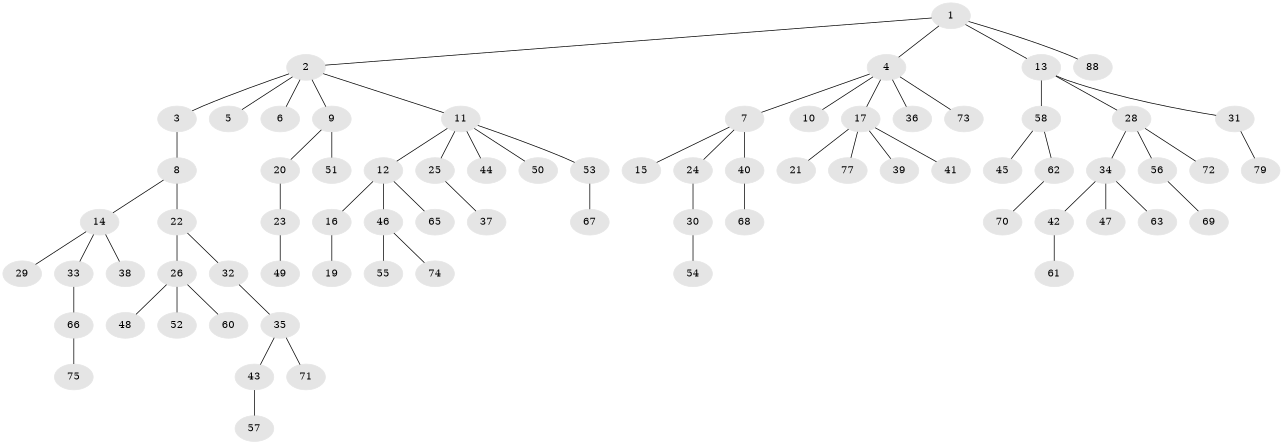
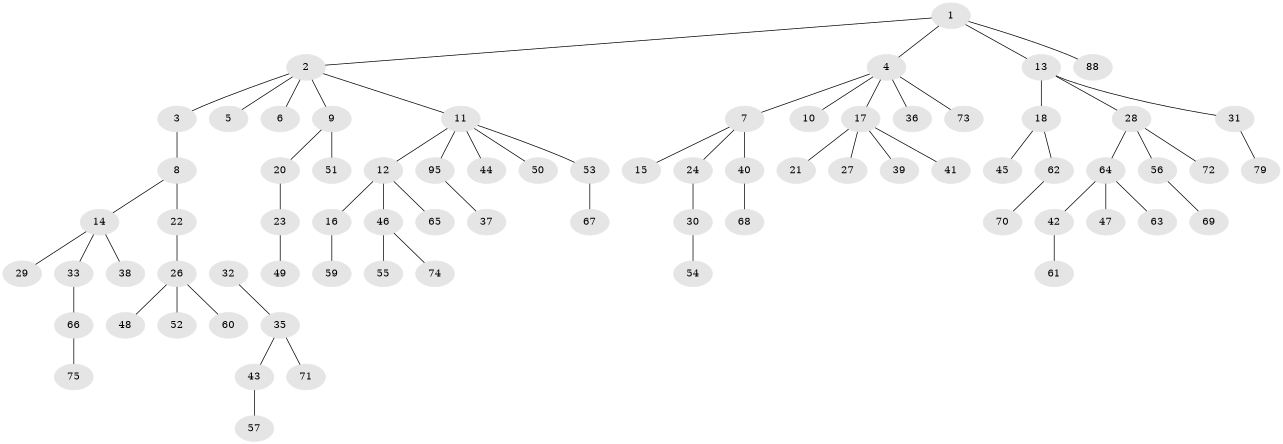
  graph {
    node [color=gray90 style=filled]
    edge [weight=1.0]
    1
    2
    4
    13
    n5 [label=88]
    3
    5
    6
    9
    11
    7
    10
    17
    36
    73
-   18 [label=58]
+   18
    28
    31
    8
    20
    51
    12
-   25
+   25 [label=95]
    44
    50
    53
    14
    22
    15
    24
    40
    21
-   27 [label=77]
+   27
    39
    41
    30
    68
    29
    33
    38
    26
    32
    23
    16
    46
    65
    37
    67
-   19
+   19 [label=59]
    55
    74
    45
    62
-   34
+   34 [label=64]
    56
    72
    n57 [label=79]
    66
    70
    49
    48
    52
    60
    35
    54
    42
    47
    63
    61
    69
    43
    71
    75
    57
    1 -- 2
    1 -- 4
    1 -- 13
    1 -- n5
    2 -- 3
    2 -- 5
    2 -- 6
    2 -- 9
    2 -- 11
    4 -- 7
    4 -- 10
    4 -- 17
    4 -- 36
    4 -- 73
    13 -- 18
    13 -- 28
    13 -- 31
    3 -- 8
    9 -- 20
    9 -- 51
    11 -- 12
    11 -- 25
    11 -- 44
    11 -- 50
    11 -- 53
    7 -- 15
    7 -- 24
    7 -- 40 [weight=2.0]
    17 -- 21
    17 -- 27
    17 -- 39
    17 -- 41
    18 -- 45
    18 -- 62
    28 -- 34
    28 -- 56
    28 -- 72
    31 -- n57
    8 -- 14
    8 -- 22
    20 -- 23
    12 -- 16
    12 -- 46
    12 -- 65
    25 -- 37
    53 -- 67
    14 -- 29
    14 -- 33
    14 -- 38
    22 -- 26
-   22 -- 32
    24 -- 30
    40 -- 68
    30 -- 54 [weight=2.0]
    33 -- 66
    26 -- 48
    26 -- 52
    26 -- 60
    32 -- 35
    23 -- 49
    16 -- 19 [weight=2.0]
    46 -- 55
    46 -- 74
    62 -- 70
    34 -- 42
    34 -- 47
    34 -- 63
    56 -- 69
    66 -- 75
    35 -- 43
    35 -- 71
    42 -- 61
    43 -- 57
  }
